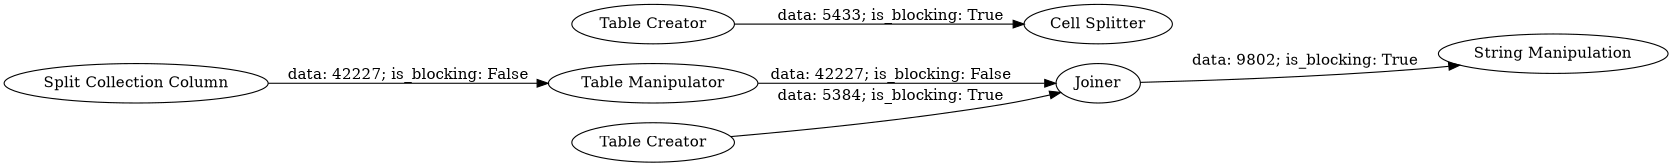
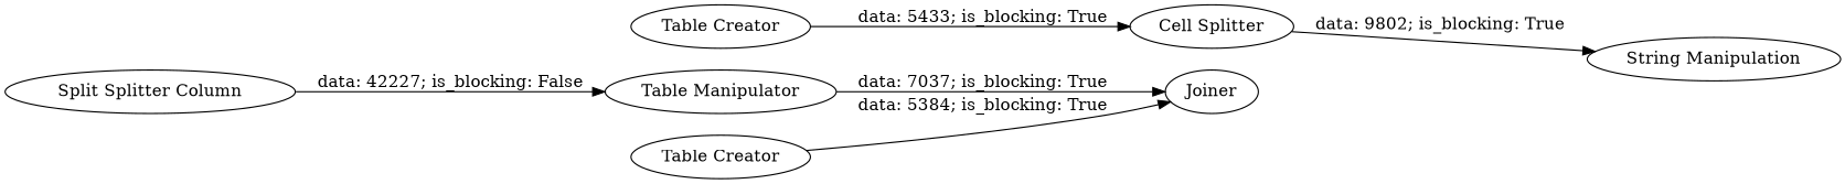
  digraph {
    rankdir=LR
    n1 [label=Joiner]
    n2 [label="String Manipulation"]
    n3 [label="Cell Splitter"]
-   n4 [label="Split Collection Column"]
+   n4 [label="Split Splitter Column"]
    n5 [label="Table Manipulator"]
    n6 [label="Table Creator"]
    n7 [label="Table Creator"]
-   n1 -> n2 [label="data: 9802; is_blocking: True"]
+   n3 -> n2 [label="data: 9802; is_blocking: True"]
    n4 -> n5 [label="data: 42227; is_blocking: False"]
-   n5 -> n1 [label="data: 42227; is_blocking: False"]
+   n5 -> n1 [label="data: 7037; is_blocking: True"]
    n6 -> n1 [label="data: 5384; is_blocking: True"]
    n7 -> n3 [label="data: 5433; is_blocking: True"]
  }
